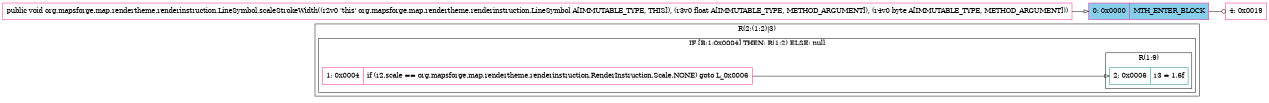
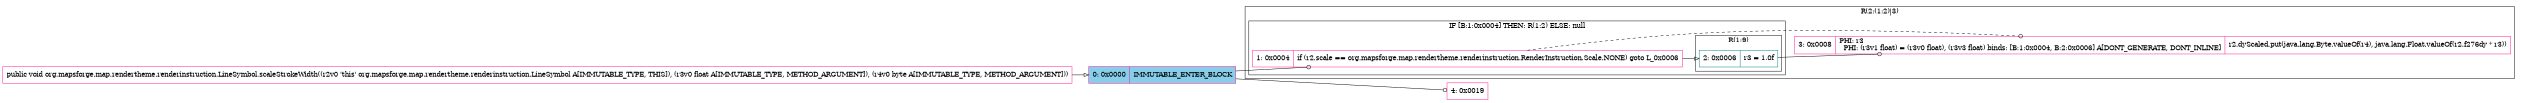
  digraph {
    rankdir=LR
    node [color=deeppink fillcolor=white shape=record style=filled]
    edge [arrowhead=odot]
-   n1 [color=teal label="{2\:\ 0x0006|r3 = 1.6f\l}"]
+   n1 [color=teal label="{2\:\ 0x0006|r3 = 1.0f\l}"]
    n2 [label="{1\:\ 0x0004|if (r2.scale == org.mapsforge.map.rendertheme.renderinstruction.RenderInstruction.Scale.NONE) goto L_0x0006\l}"]
+   n3 [label="{3\:\ 0x0008|PHI: r3 \l  PHI: (r3v1 float) = (r3v0 float), (r3v3 float) binds: [B:1:0x0004, B:2:0x0006] A[DONT_GENERATE, DONT_INLINE]\l|r2.dyScaled.put(java.lang.Byte.valueOf(r4), java.lang.Float.valueOf(r2.f276dy * r3))\l}"]
    n4 [label="{4\:\ 0x0019}"]
-   n5 [fillcolor=skyblue label="{0\:\ 0x0000|MTH_ENTER_BLOCK\l}"]
+   n5 [fillcolor=skyblue label="{0\:\ 0x0000|IMMUTABLE_ENTER_BLOCK\l}"]
    n6 [label="{public void org.mapsforge.map.rendertheme.renderinstruction.LineSymbol.scaleStrokeWidth((r2v0 'this' org.mapsforge.map.rendertheme.renderinstruction.LineSymbol A[IMMUTABLE_TYPE, THIS]), (r3v0 float A[IMMUTABLE_TYPE, METHOD_ARGUMENT]), (r4v0 byte A[IMMUTABLE_TYPE, METHOD_ARGUMENT])) }"]
    subgraph cluster_1 {
      label="R(2:(1:2)|3)"
+     n3
      subgraph cluster_2 {
        label="IF [B:1:0x0004] THEN: R(1:2) ELSE: null"
        n2
        subgraph cluster_3 {
          label="R(1:9)"
          n1
        }
      }
    }
+   n1 -> n3
    n2 -> n1 [arrowhead=onormal]
+   n2 -> n3 [style=dashed]
+   n5 -> n2
    n5 -> n4
    n6 -> n5 [arrowhead=onormal]
  }
